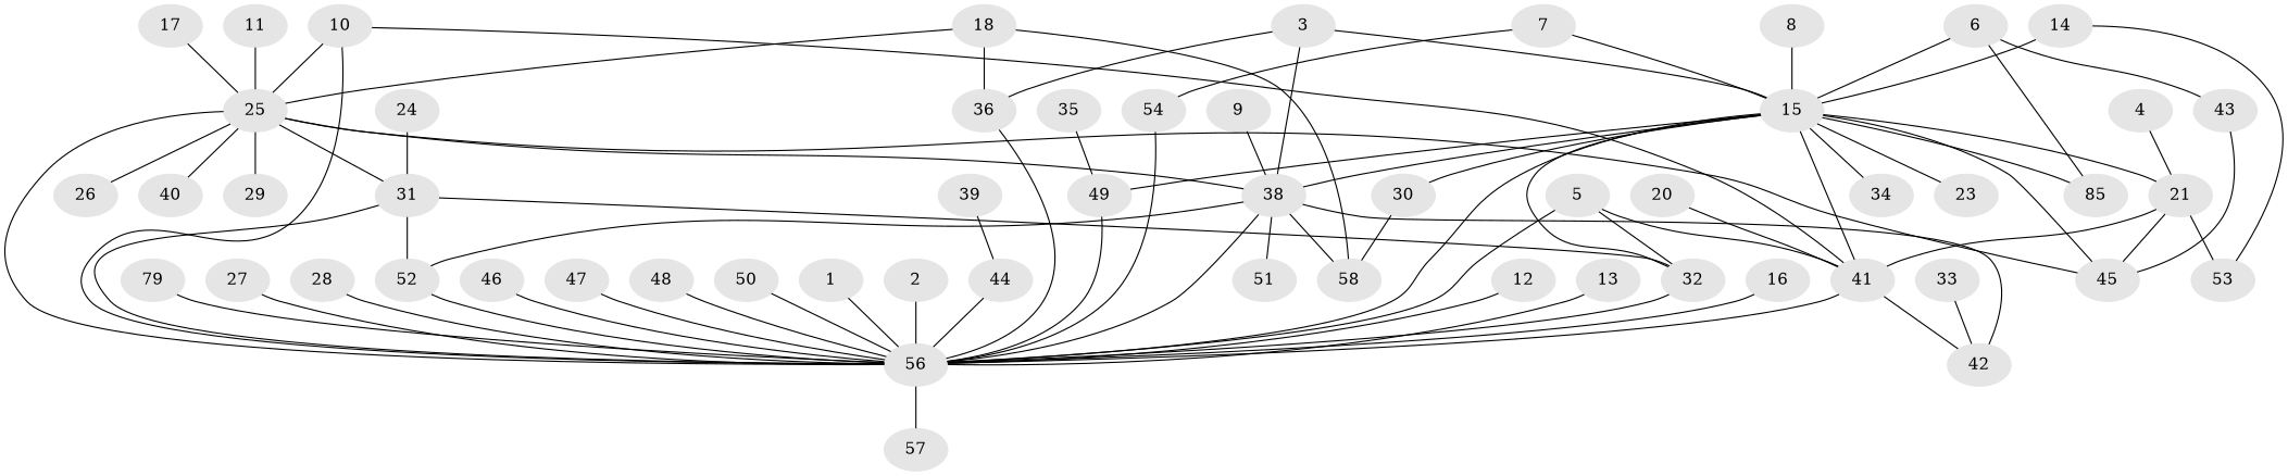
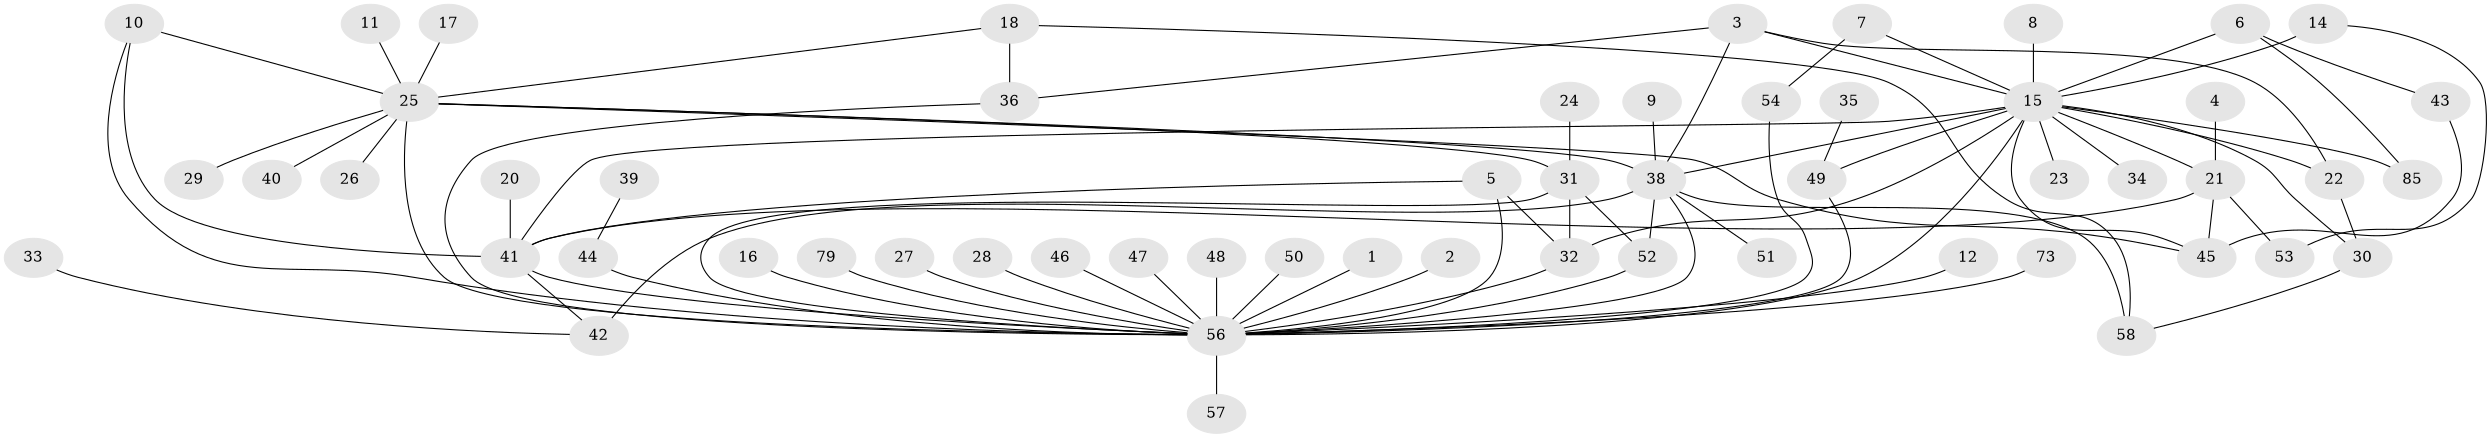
  graph {
    node [color=gray90 style=filled]
    edge [weight=1.0]
    1
    56
    57
    2
    3
    15
+   22
    36
    38
    21
    32
    41
    n13 [label=85]
    23
    30
    34
    45
    49
    58
    52
    42
    51
    4
    53
    5
    6
    43
    7
    54
    8
    9
    10
    25
    31
    26
    29
    40
    11
    12
-   13
+   13 [label=73]
    14
    16
    17
    18
    n45 [label=79]
    20
    24
    27
    28
    33
    35
    39
    44
    46
    47
    48
    50
    1 -- 56
    56 -- 57
    2 -- 56
    3 -- 15
+   3 -- 22
    3 -- 36
    3 -- 38
    15 -- 56
+   15 -- 22
    15 -- 38
    15 -- 21
    15 -- 32
    15 -- 41 [weight=2.0]
    15 -- n13
    15 -- 23
    15 -- 30
    15 -- 34
    15 -- 45
    15 -- 49
+   22 -- 30
    36 -- 56
    38 -- 56
    38 -- 58 [weight=2.0]
    38 -- 52
    38 -- 42 [weight=2.0]
    38 -- 51
    21 -- 41
    21 -- 45
    21 -- 53
    32 -- 56
    41 -- 56
    41 -- 42
    30 -- 58
    49 -- 56
    52 -- 56
    4 -- 21
    5 -- 56
    5 -- 32
    5 -- 41
    6 -- 15
    6 -- n13
    6 -- 43
    43 -- 45
    7 -- 15
    7 -- 54
    54 -- 56
    8 -- 15
    9 -- 38
    10 -- 56
    10 -- 41
    10 -- 25
    25 -- 56
    25 -- 38
    25 -- 45
    25 -- 31
    25 -- 26
    25 -- 29
    25 -- 40
    31 -- 56
    31 -- 32 [weight=2.0]
    31 -- 52
    11 -- 25
    12 -- 56
    13 -- 56
    14 -- 15 [weight=2.0]
    14 -- 53
    16 -- 56
    17 -- 25
    18 -- 36
    18 -- 58
    18 -- 25
    n45 -- 56
    20 -- 41
    24 -- 31
    27 -- 56
    28 -- 56
    33 -- 42
    35 -- 49
    39 -- 44
    44 -- 56
    46 -- 56
    47 -- 56
    48 -- 56
    50 -- 56
  }
